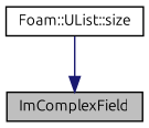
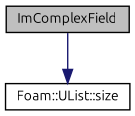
  digraph {
    rankdir=TB
    fontname=Ubuntu
    node [color=black fontname=Ubuntu fontsize=10 shape=record]
    n1 [fillcolor=grey75 fontcolor=black height=0.2 label=ImComplexField style=filled width=0.4]
    n2 [height=0.2 label="Foam::UList::size" width=0.4]
-   n2 -> n1 [color=midnightblue fontname=Ubuntu fontsize=10 labelfontname=FreeSans labelfontsize=10 style=solid]
+   n1 -> n2 [color=midnightblue fontname=Ubuntu fontsize=10 labelfontname=FreeSans labelfontsize=10 style=solid]
  }
